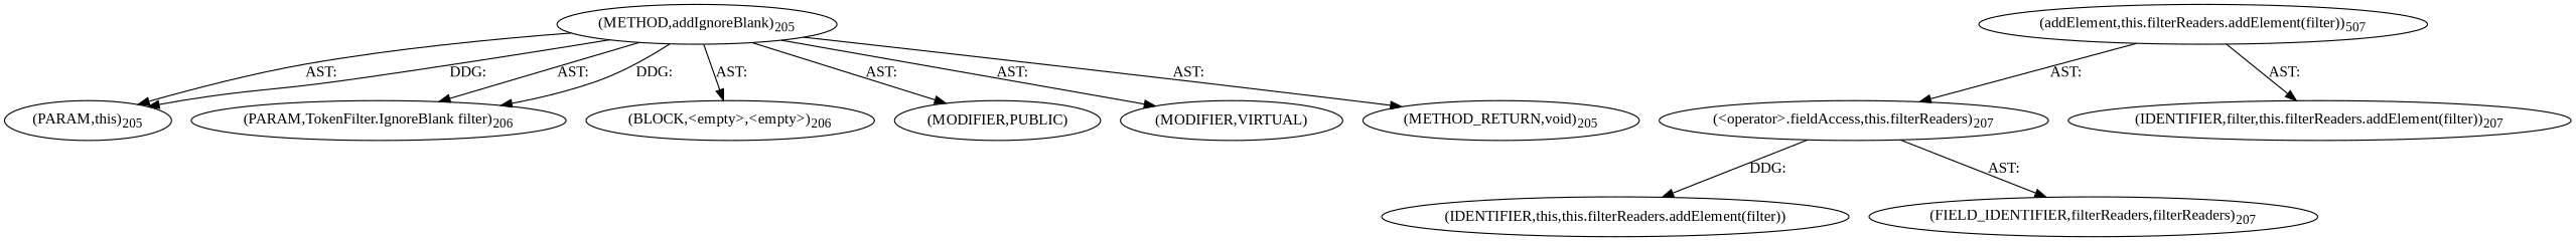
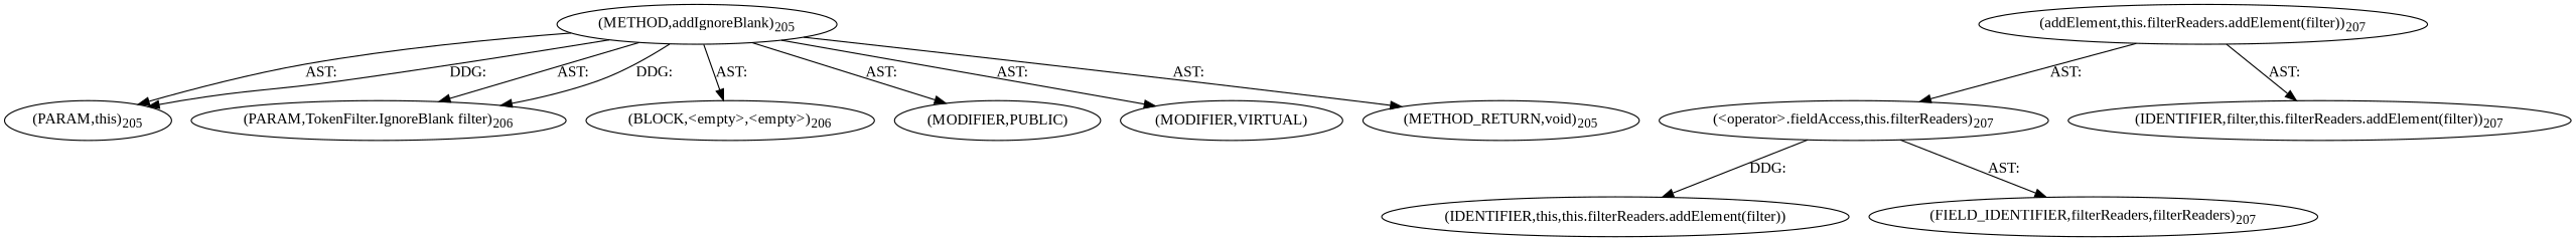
  digraph {
    fontname="Liberation Serif"
    node [fontname="Liberation Serif"]
    edge [fontname="Liberation Serif"]
    n1 [label=<(METHOD,addIgnoreBlank)<SUB>205</SUB>>]
    n2 [label=<(PARAM,this)<SUB>205</SUB>>]
    n3 [label=<(PARAM,TokenFilter.IgnoreBlank filter)<SUB>206</SUB>>]
    n4 [label=<(BLOCK,&lt;empty&gt;,&lt;empty&gt;)<SUB>206</SUB>>]
    n5 [label=<(MODIFIER,PUBLIC)>]
    n6 [label=<(MODIFIER,VIRTUAL)>]
    n7 [label=<(METHOD_RETURN,void)<SUB>205</SUB>>]
-   n8 [label=<(addElement,this.filterReaders.addElement(filter))<SUB>507</SUB>>]
+   n8 [label=<(addElement,this.filterReaders.addElement(filter))<SUB>207</SUB>>]
    n9 [label=<(&lt;operator&gt;.fieldAccess,this.filterReaders)<SUB>207</SUB>>]
    n10 [label=<(IDENTIFIER,filter,this.filterReaders.addElement(filter))<SUB>207</SUB>>]
    n11 [label=<(IDENTIFIER,this,this.filterReaders.addElement(filter))>]
    n12 [label=<(FIELD_IDENTIFIER,filterReaders,filterReaders)<SUB>207</SUB>>]
    n1 -> n2 [label="AST: "]
    n1 -> n2 [label="DDG: "]
    n1 -> n3 [label="AST: "]
    n1 -> n3 [label="DDG: "]
    n1 -> n4 [label="AST: "]
    n1 -> n5 [label="AST: "]
    n1 -> n6 [label="AST: "]
    n1 -> n7 [label="AST: "]
    n8 -> n9 [label="AST: "]
    n8 -> n10 [label="AST: "]
    n9 -> n11 [label="DDG: "]
    n9 -> n12 [label="AST: "]
  }
